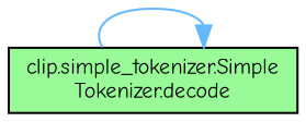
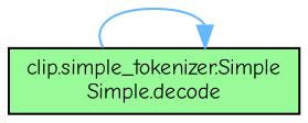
  digraph {
    rankdir=LR
    fontname="Comic Neue"
-   n1 [color=black fillcolor=palegreen fontcolor=black fontname="Comic Neue" fontsize=10 height=0.2 label="clip.simple_tokenizer.Simple\lTokenizer.decode" shape=box style=filled width=0.4]
+   n1 [color=black fillcolor=palegreen fontcolor=black fontname="Comic Neue" fontsize=10 height=0.2 label="clip.simple_tokenizer.Simple\lSimple.decode" shape=box style=filled width=0.4]
    n1 -> n1 [color=steelblue1 fontname="Comic Neue" fontsize=10 labelfontname=Helvetica labelfontsize=10 style=solid]
  }
